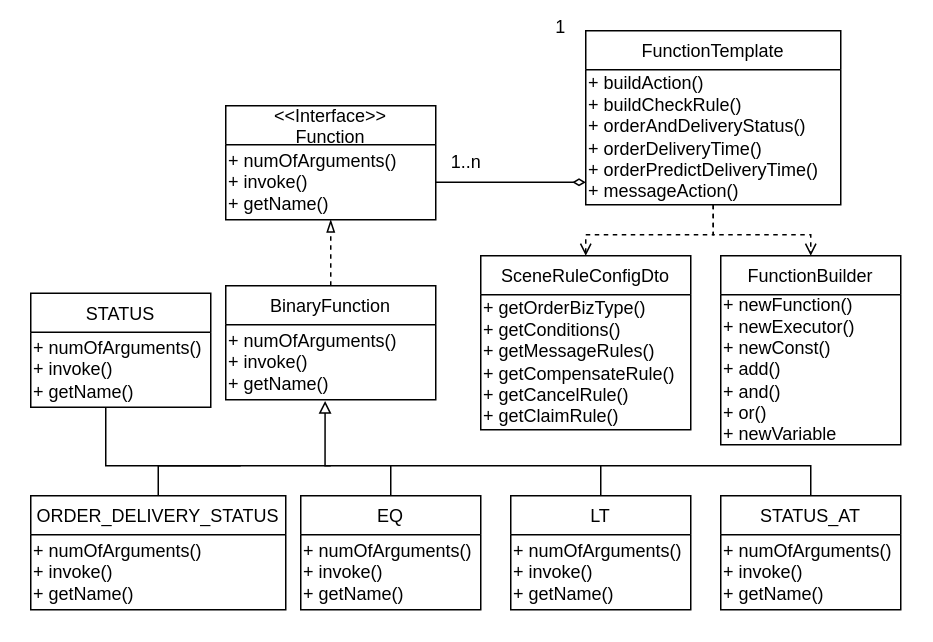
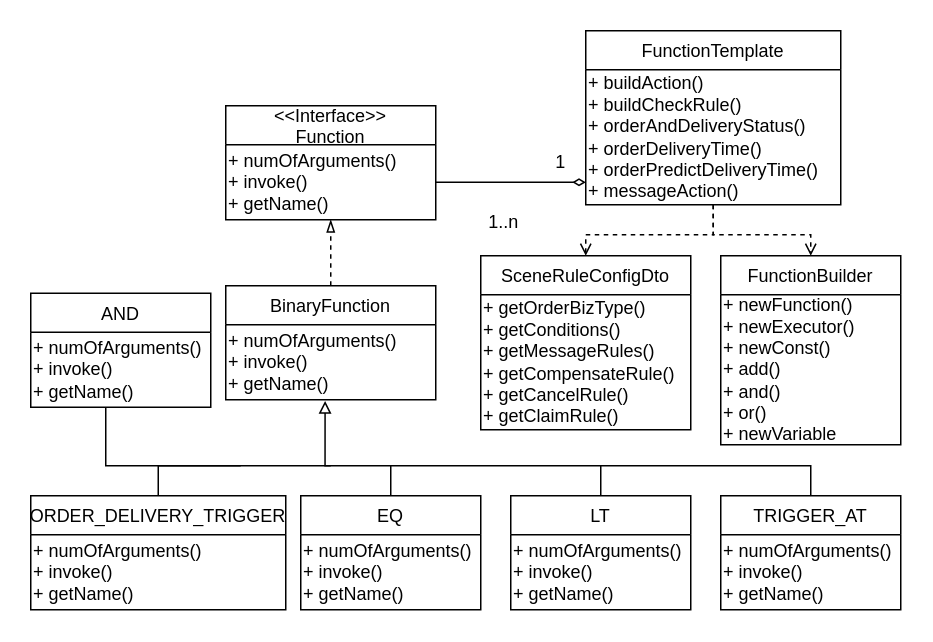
  <mxCell id="0" />
  <mxCell id="1" parent="0" />
  <mxCell id="2" value="&lt;&lt;Interface&gt;&gt;&#10;Function" style="swimlane;fontStyle=0;childLayout=stackLayout;horizontal=1;startSize=26;fillColor=none;horizontalStack=0;resizeParent=1;resizeParentMax=0;resizeLast=0;collapsible=1;marginBottom=0;" vertex="1" parent="1"><mxGeometry x="150" y="70" width="140" height="76" as="geometry" /></mxCell>
  <mxCell id="3" value="+ numOfArguments()&lt;br&gt;+ invoke()&lt;br&gt;+ getName()" style="text;html=1;align=left;verticalAlign=middle;resizable=0;points=[];autosize=1;" vertex="1" parent="2"><mxGeometry y="26" width="140" height="50" as="geometry" /></mxCell>
  <mxCell id="4" style="edgeStyle=orthogonalEdgeStyle;rounded=0;orthogonalLoop=1;jettySize=auto;html=1;horizontal=0;dashed=1;endArrow=blockThin;endFill=0;" edge="1" parent="1" source="5" target="3"><mxGeometry relative="1" as="geometry" /></mxCell>
  <mxCell id="5" value="BinaryFunction" style="swimlane;fontStyle=0;childLayout=stackLayout;horizontal=1;startSize=26;fillColor=none;horizontalStack=0;resizeParent=1;resizeParentMax=0;resizeLast=0;collapsible=1;marginBottom=0;" vertex="1" parent="1"><mxGeometry x="150" y="190" width="140" height="76" as="geometry" /></mxCell>
  <mxCell id="6" value="+ numOfArguments()&lt;br&gt;+ invoke()&lt;br&gt;+ getName()" style="text;html=1;align=left;verticalAlign=middle;resizable=0;points=[];autosize=1;" vertex="1" parent="5"><mxGeometry y="26" width="140" height="50" as="geometry" /></mxCell>
  <mxCell id="7" value="FunctionTemplate" style="swimlane;fontStyle=0;childLayout=stackLayout;horizontal=1;startSize=26;fillColor=none;horizontalStack=0;resizeParent=1;resizeParentMax=0;resizeLast=0;collapsible=1;marginBottom=0;" vertex="1" parent="1"><mxGeometry x="390" y="20" width="170" height="116" as="geometry" /></mxCell>
  <mxCell id="8" value="+ buildAction()&lt;br&gt;+ buildCheckRule()&lt;br&gt;+ orderAndDeliveryStatus()&lt;br&gt;+ orderDeliveryTime()&lt;br&gt;+ orderPredictDeliveryTime()&lt;br&gt;+ messageAction()" style="text;html=1;align=left;verticalAlign=middle;resizable=0;points=[];autosize=1;" vertex="1" parent="7"><mxGeometry y="26" width="170" height="90" as="geometry" /></mxCell>
  <mxCell id="9" style="edgeStyle=orthogonalEdgeStyle;rounded=0;orthogonalLoop=1;jettySize=auto;html=1;endArrow=diamondThin;endFill=0;" edge="1" parent="1" source="3" target="8"><mxGeometry relative="1" as="geometry"><Array as="points"><mxPoint x="360" y="121" /><mxPoint x="360" y="121" /></Array></mxGeometry></mxCell>
- <mxCell id="10" value="STATUS" style="swimlane;fontStyle=0;childLayout=stackLayout;horizontal=1;startSize=26;fillColor=none;horizontalStack=0;resizeParent=1;resizeParentMax=0;resizeLast=0;collapsible=1;marginBottom=0;" vertex="1" parent="1"><mxGeometry x="20" y="195" width="120" height="76" as="geometry" /></mxCell>
+ <mxCell id="10" value="AND" style="swimlane;fontStyle=0;childLayout=stackLayout;horizontal=1;startSize=26;fillColor=none;horizontalStack=0;resizeParent=1;resizeParentMax=0;resizeLast=0;collapsible=1;marginBottom=0;" vertex="1" parent="1"><mxGeometry x="20" y="195" width="120" height="76" as="geometry" /></mxCell>
  <mxCell id="11" value="+ numOfArguments()&lt;br&gt;+ invoke()&lt;br&gt;+ getName()" style="text;html=1;align=left;verticalAlign=middle;resizable=0;points=[];autosize=1;" vertex="1" parent="10"><mxGeometry y="26" width="120" height="50" as="geometry" /></mxCell>
  <mxCell id="12" style="edgeStyle=orthogonalEdgeStyle;rounded=0;orthogonalLoop=1;jettySize=auto;html=1;endArrow=none;endFill=0;" edge="1" parent="1" source="13"><mxGeometry relative="1" as="geometry"><mxPoint x="400" y="310" as="targetPoint" /><Array as="points"><mxPoint x="540" y="310" /></Array></mxGeometry></mxCell>
- <mxCell id="13" value="STATUS_AT" style="swimlane;fontStyle=0;childLayout=stackLayout;horizontal=1;startSize=26;fillColor=none;horizontalStack=0;resizeParent=1;resizeParentMax=0;resizeLast=0;collapsible=1;marginBottom=0;" vertex="1" parent="1"><mxGeometry x="480" y="330" width="120" height="76" as="geometry" /></mxCell>
+ <mxCell id="13" value="TRIGGER_AT" style="swimlane;fontStyle=0;childLayout=stackLayout;horizontal=1;startSize=26;fillColor=none;horizontalStack=0;resizeParent=1;resizeParentMax=0;resizeLast=0;collapsible=1;marginBottom=0;" vertex="1" parent="1"><mxGeometry x="480" y="330" width="120" height="76" as="geometry" /></mxCell>
  <mxCell id="14" value="+ numOfArguments()&lt;br&gt;+ invoke()&lt;br&gt;+ getName()" style="text;html=1;align=left;verticalAlign=middle;resizable=0;points=[];autosize=1;" vertex="1" parent="13"><mxGeometry y="26" width="120" height="50" as="geometry" /></mxCell>
  <mxCell id="15" style="edgeStyle=orthogonalEdgeStyle;rounded=0;orthogonalLoop=1;jettySize=auto;html=1;endArrow=none;endFill=0;" edge="1" parent="1" source="16"><mxGeometry relative="1" as="geometry"><mxPoint x="220" y="310" as="targetPoint" /><Array as="points"><mxPoint x="105" y="310" /></Array></mxGeometry></mxCell>
- <mxCell id="16" value="ORDER_DELIVERY_STATUS" style="swimlane;fontStyle=0;childLayout=stackLayout;horizontal=1;startSize=26;fillColor=none;horizontalStack=0;resizeParent=1;resizeParentMax=0;resizeLast=0;collapsible=1;marginBottom=0;" vertex="1" parent="1"><mxGeometry x="20" y="330" width="170" height="76" as="geometry" /></mxCell>
+ <mxCell id="16" value="ORDER_DELIVERY_TRIGGER" style="swimlane;fontStyle=0;childLayout=stackLayout;horizontal=1;startSize=26;fillColor=none;horizontalStack=0;resizeParent=1;resizeParentMax=0;resizeLast=0;collapsible=1;marginBottom=0;" vertex="1" parent="1"><mxGeometry x="20" y="330" width="170" height="76" as="geometry" /></mxCell>
  <mxCell id="17" value="+ numOfArguments()&lt;br&gt;+ invoke()&lt;br&gt;+ getName()" style="text;html=1;align=left;verticalAlign=middle;resizable=0;points=[];autosize=1;" vertex="1" parent="16"><mxGeometry y="26" width="170" height="50" as="geometry" /></mxCell>
  <mxCell id="18" style="edgeStyle=orthogonalEdgeStyle;rounded=0;orthogonalLoop=1;jettySize=auto;html=1;entryX=0.473;entryY=1.015;entryDx=0;entryDy=0;entryPerimeter=0;endArrow=block;endFill=0;" edge="1" parent="1" source="19" target="6"><mxGeometry relative="1" as="geometry"><Array as="points"><mxPoint x="400" y="310" /><mxPoint x="216" y="310" /></Array></mxGeometry></mxCell>
  <mxCell id="19" value="LT" style="swimlane;fontStyle=0;childLayout=stackLayout;horizontal=1;startSize=26;fillColor=none;horizontalStack=0;resizeParent=1;resizeParentMax=0;resizeLast=0;collapsible=1;marginBottom=0;" vertex="1" parent="1"><mxGeometry x="340" y="330" width="120" height="76" as="geometry" /></mxCell>
  <mxCell id="20" value="+ numOfArguments()&lt;br&gt;+ invoke()&lt;br&gt;+ getName()" style="text;html=1;align=left;verticalAlign=middle;resizable=0;points=[];autosize=1;" vertex="1" parent="19"><mxGeometry y="26" width="120" height="50" as="geometry" /></mxCell>
  <mxCell id="21" style="edgeStyle=orthogonalEdgeStyle;rounded=0;orthogonalLoop=1;jettySize=auto;html=1;endArrow=none;endFill=0;" edge="1" parent="1" source="22"><mxGeometry relative="1" as="geometry"><mxPoint x="260" y="310" as="targetPoint" /></mxGeometry></mxCell>
  <mxCell id="22" value="EQ" style="swimlane;fontStyle=0;childLayout=stackLayout;horizontal=1;startSize=26;fillColor=none;horizontalStack=0;resizeParent=1;resizeParentMax=0;resizeLast=0;collapsible=1;marginBottom=0;" vertex="1" parent="1"><mxGeometry x="200" y="330" width="120" height="76" as="geometry" /></mxCell>
  <mxCell id="23" value="+ numOfArguments()&lt;br&gt;+ invoke()&lt;br&gt;+ getName()" style="text;html=1;align=left;verticalAlign=middle;resizable=0;points=[];autosize=1;" vertex="1" parent="22"><mxGeometry y="26" width="120" height="50" as="geometry" /></mxCell>
- <mxCell id="24" value="1" style="text;html=1;align=center;verticalAlign=middle;resizable=0;points=[];autosize=1;" vertex="1" parent="1"><mxGeometry x="363.24" y="8" width="20" height="20" as="geometry" /></mxCell>
- <mxCell id="25" value="1..n" style="text;html=1;align=center;verticalAlign=middle;resizable=0;points=[];autosize=1;" vertex="1" parent="1"><mxGeometry x="290" y="98" width="40" height="20" as="geometry" /></mxCell>
+ <mxCell id="24" value="1" style="text;html=1;align=center;verticalAlign=middle;resizable=0;points=[];autosize=1;" vertex="1" parent="1"><mxGeometry x="363.24" y="98" width="20" height="20" as="geometry" /></mxCell>
+ <mxCell id="25" value="1..n" style="text;html=1;align=center;verticalAlign=middle;resizable=0;points=[];autosize=1;" vertex="1" parent="1"><mxGeometry x="315" y="138" width="40" height="20" as="geometry" /></mxCell>
  <mxCell id="26" value="SceneRuleConfigDto" style="swimlane;fontStyle=0;childLayout=stackLayout;horizontal=1;startSize=26;fillColor=none;horizontalStack=0;resizeParent=1;resizeParentMax=0;resizeLast=0;collapsible=1;marginBottom=0;" vertex="1" parent="1"><mxGeometry x="320" y="170" width="140" height="116" as="geometry" /></mxCell>
  <mxCell id="27" value="+ getOrderBizType()&lt;br&gt;+ getConditions()&lt;br&gt;+ getMessageRules()&lt;br&gt;+ getCompensateRule()&lt;br&gt;+ getCancelRule()&lt;br&gt;+ getClaimRule()" style="text;html=1;align=left;verticalAlign=middle;resizable=0;points=[];autosize=1;" vertex="1" parent="26"><mxGeometry y="26" width="140" height="90" as="geometry" /></mxCell>
  <mxCell id="28" style="edgeStyle=orthogonalEdgeStyle;rounded=0;orthogonalLoop=1;jettySize=auto;html=1;endArrow=open;endFill=0;dashed=1;" edge="1" parent="1" source="8" target="26"><mxGeometry relative="1" as="geometry" /></mxCell>
  <mxCell id="29" value="FunctionBuilder" style="swimlane;fontStyle=0;childLayout=stackLayout;horizontal=1;startSize=26;fillColor=none;horizontalStack=0;resizeParent=1;resizeParentMax=0;resizeLast=0;collapsible=1;marginBottom=0;" vertex="1" parent="1"><mxGeometry x="480" y="170" width="120" height="126" as="geometry" /></mxCell>
  <mxCell id="30" value="+ newFunction()&lt;br&gt;+ newExecutor()&lt;br&gt;+ newConst()&lt;br&gt;+ add()&lt;br&gt;+ and()&lt;br&gt;+ or()&lt;br&gt;+ newVariable" style="text;html=1;align=left;verticalAlign=middle;resizable=0;points=[];autosize=1;" vertex="1" parent="29"><mxGeometry y="26" width="120" height="100" as="geometry" /></mxCell>
  <mxCell id="31" style="edgeStyle=orthogonalEdgeStyle;rounded=0;orthogonalLoop=1;jettySize=auto;html=1;dashed=1;endArrow=open;endFill=0;" edge="1" parent="1" source="8" target="29"><mxGeometry relative="1" as="geometry" /></mxCell>
  <mxCell id="32" style="edgeStyle=orthogonalEdgeStyle;rounded=0;orthogonalLoop=1;jettySize=auto;html=1;endArrow=none;endFill=0;" edge="1" parent="1" source="11"><mxGeometry relative="1" as="geometry"><mxPoint x="160" y="310" as="targetPoint" /><Array as="points"><mxPoint x="70" y="310" /></Array></mxGeometry></mxCell>
